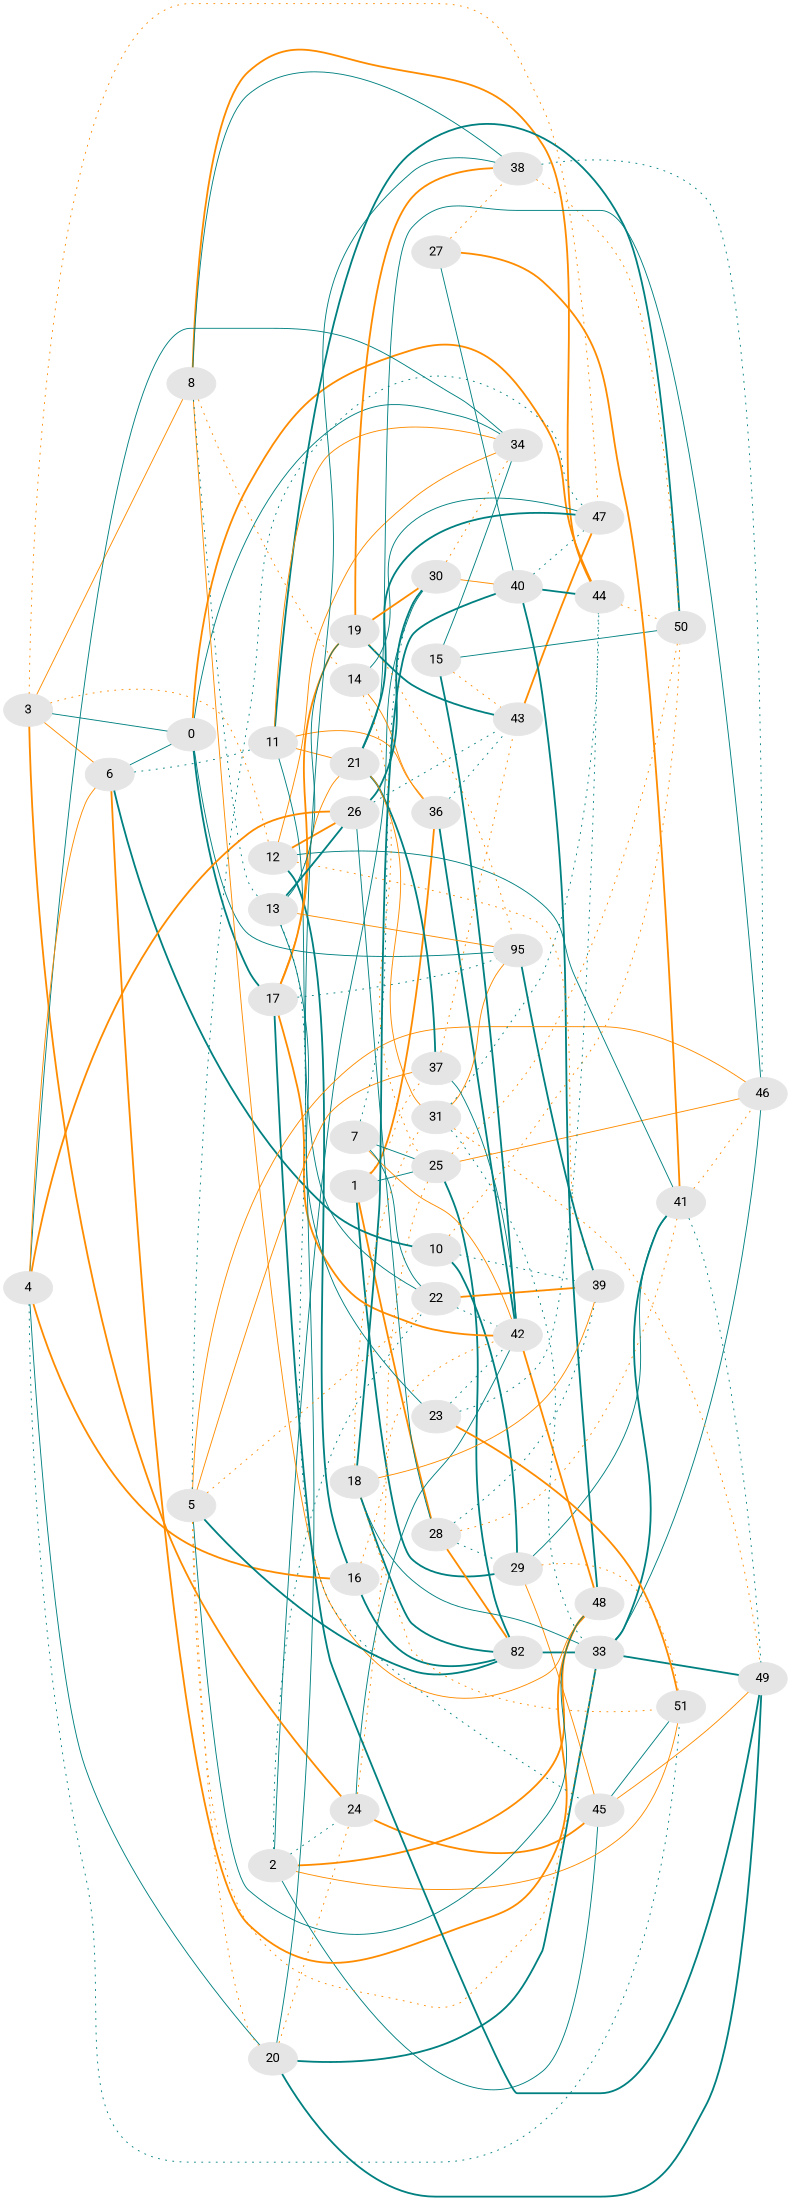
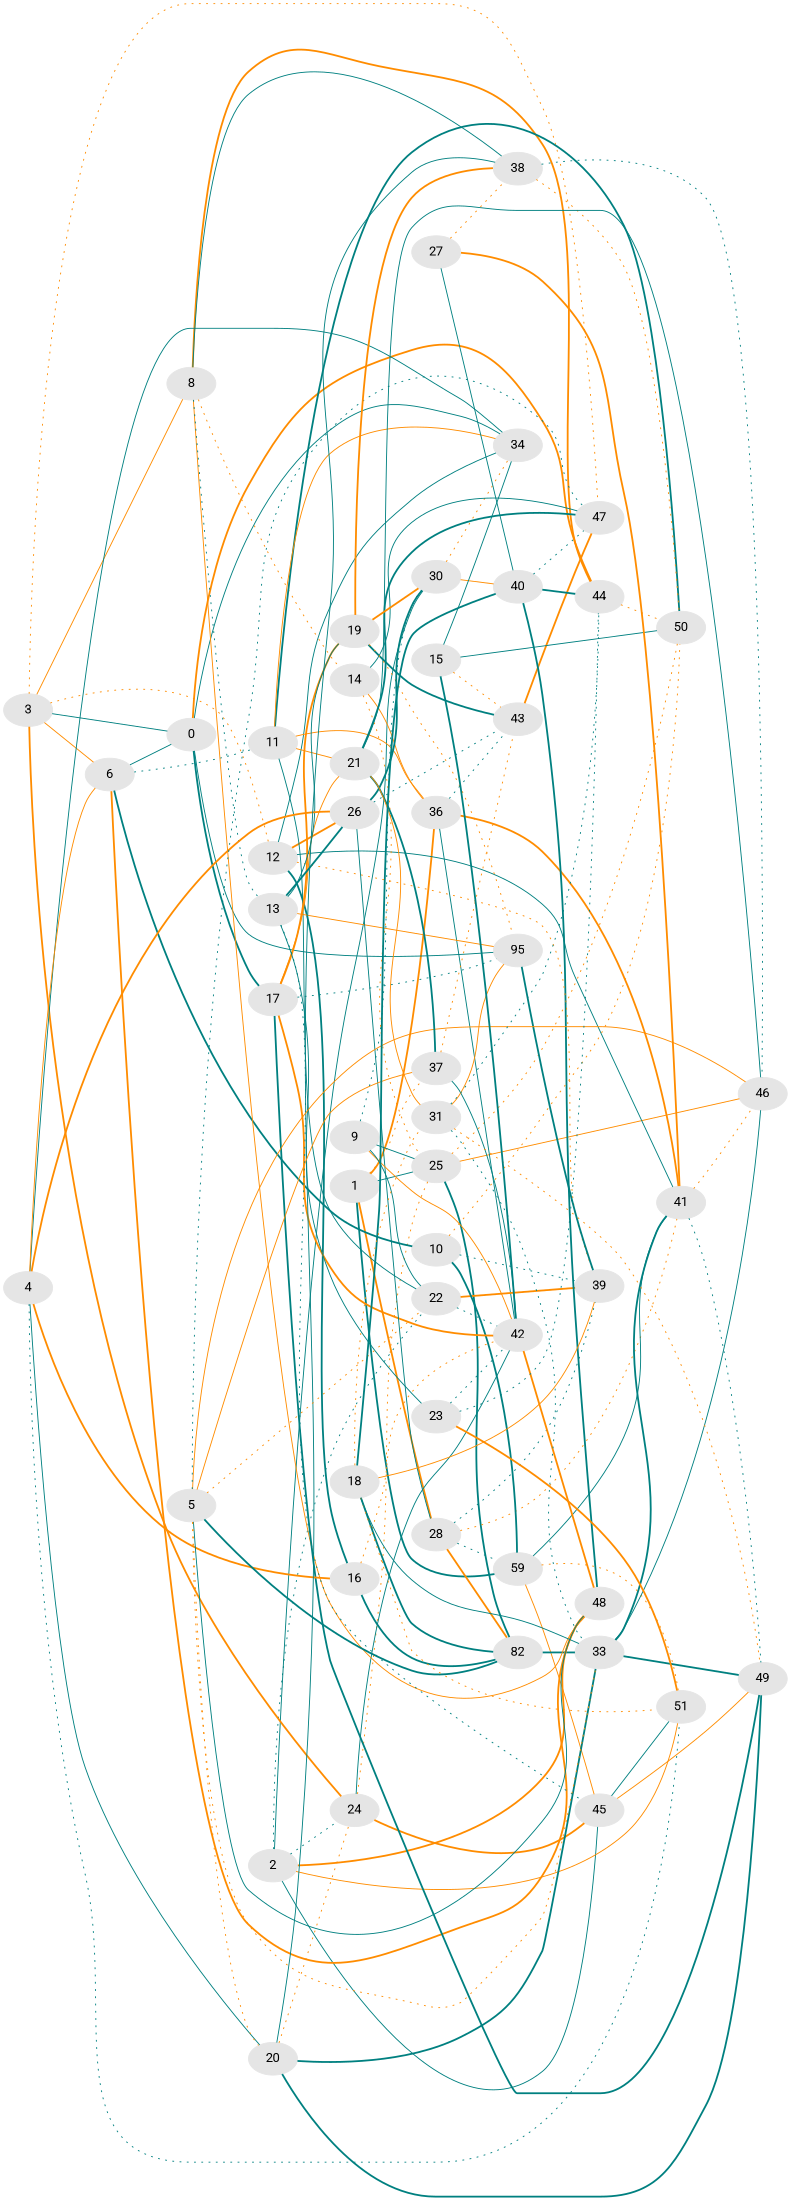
  graph {
    fontname=Roboto
    rankdir=LR
    node [color=gray90 fontname=Roboto style=filled]
    edge [color=teal fontname=Roboto style=solid weight=1.0]
    1
    25
    28
-   29
+   29 [label=59]
    36
    37
    n7 [label=82]
    46
    50
    39
    41
    45
    51
    42
    43
    2
    22
    24
    30
    48
    34
    40
    49
    3
    6
    n26 [label=0]
    8
    12
    47
    10
    11
    17
    n33 [label=95]
    44
    13
    14
    38
    16
    26
    4
    20
    33
    5
    21
    19
    23
-   9 [label=7]
+   9
    31
    15
    18
    27
    1 -- 25
    1 -- 28 [color=darkorange style=bold]
    1 -- 29 [style=bold]
    1 -- 36 [color=darkorange style=bold]
    1 -- 37 [color=darkorange style=dotted weight=2.0]
    25 -- n7 [style=bold]
    25 -- 46 [color=darkorange]
    25 -- 50 [color=darkorange style=dotted]
    28 -- 29 [style=dotted]
    28 -- n7 [color=darkorange style=bold]
    28 -- 39 [style=dotted]
    28 -- 41 [color=darkorange style=dotted]
    29 -- 41
    29 -- 45 [color=darkorange]
    29 -- 51 [color=darkorange style=dotted]
-   36 -- 42 [style=bold]
+   36 -- 41 [color=darkorange style=bold]
+   36 -- 42
    36 -- 43 [style=dotted]
    37 -- 42
    37 -- 43 [color=darkorange style=dotted]
    n7 -- 33 [style=bold]
    41 -- 46 [color=darkorange style=dotted]
    41 -- 49 [style=dotted]
    45 -- 51
    45 -- 49 [color=darkorange]
    42 -- 48 [color=darkorange style=bold]
    43 -- 47 [color=darkorange style=bold]
    2 -- 45
    2 -- 51 [color=darkorange]
    2 -- 22 [style=dotted]
    2 -- 24 [style=dotted]
    2 -- 30
    2 -- 48 [color=darkorange style=bold]
    22 -- 39 [color=darkorange style=bold]
    22 -- 42 [style=dotted]
    24 -- 25 [color=darkorange style=dotted]
    24 -- 45 [color=darkorange style=bold]
    24 -- 42
    30 -- 34 [color=darkorange style=dotted]
    30 -- 40 [color=darkorange]
    40 -- 48 [style=bold]
    40 -- 47 [style=dotted]
    40 -- 44 [style=bold]
    3 -- 24 [color=darkorange style=bold]
    3 -- 6 [color=darkorange]
    3 -- n26
    3 -- 8 [color=darkorange]
    3 -- 12 [color=darkorange style=dotted]
    3 -- 47 [color=darkorange style=dotted]
    6 -- 48 [color=darkorange style=bold]
    6 -- n26
    6 -- 10 [style=bold]
    6 -- 11 [style=dotted]
    n26 -- 34
    n26 -- 17 [style=bold]
    n26 -- n33
    n26 -- 44 [color=darkorange style=bold]
    8 -- 48 [color=darkorange]
    8 -- 44 [color=darkorange style=bold]
    8 -- 13 [style=dotted]
    8 -- 14 [color=darkorange style=dotted]
    8 -- 38
    12 -- 39 [color=darkorange style=dotted]
    12 -- 41
-   12 -- 34 [color=darkorange]
+   12 -- 34
    12 -- 16 [style=bold]
    12 -- 26 [color=darkorange style=bold]
    10 -- 29 [style=bold]
    10 -- 50 [color=darkorange style=dotted]
    10 -- 39 [style=dotted]
    11 -- 36 [color=darkorange]
    11 -- 50 [style=bold]
    11 -- 22
    11 -- 34 [color=darkorange]
    11 -- 21 [color=darkorange]
    17 -- 42 [color=darkorange style=bold]
    17 -- 49 [style=bold]
    17 -- n33 [style=dotted]
    17 -- 21 [color=darkorange]
    17 -- 19 [color=darkorange style=bold]
    n33 -- 39 [style=bold]
    44 -- 50 [color=darkorange style=dotted]
    13 -- 45 [style=dotted]
    13 -- n33 [color=darkorange]
    13 -- 26 [style=bold]
    13 -- 19
    13 -- 23
    14 -- 25 [color=darkorange style=dotted]
    14 -- 36 [color=darkorange]
    14 -- 47
    38 -- 46 [style=dotted]
    38 -- 50 [color=darkorange style=dotted]
    16 -- n7 [style=bold]
    16 -- 42 [color=darkorange style=dotted]
    26 -- 28
    26 -- 43 [style=dotted]
    26 -- 30 [style=bold]
    4 -- 51 [style=dotted]
    4 -- 34
    4 -- 6 [color=darkorange]
    4 -- 16 [color=darkorange style=bold]
    4 -- 26 [color=darkorange style=bold]
    4 -- 20
    20 -- 24 [color=darkorange style=dotted]
    20 -- 49 [style=bold]
    20 -- 38
    20 -- 33 [style=bold]
    33 -- 46
    33 -- 41 [style=bold]
    33 -- 49 [style=bold]
    5 -- 37 [color=darkorange]
    5 -- n7 [style=bold]
    5 -- 46 [color=darkorange]
    5 -- 22 [color=darkorange style=dotted]
    5 -- 48
    5 -- 47 [style=dotted]
    5 -- 20 [color=darkorange style=dotted]
    5 -- 33 [color=darkorange style=dotted]
    21 -- 37 [style=bold]
    21 -- 46
    21 -- 47 [style=bold]
    21 -- 31 [color=darkorange]
    19 -- 43 [style=bold]
    19 -- 30 [color=darkorange style=bold]
    19 -- n33 [color=darkorange style=dotted]
    19 -- 38 [color=darkorange style=bold]
    23 -- 51 [color=darkorange style=bold]
    23 -- 42 [style=dotted]
    23 -- 44 [style=dotted]
    9 -- 25
    9 -- 42 [color=darkorange]
    9 -- 22
    9 -- 30 [style=dotted]
    31 -- 49 [color=darkorange style=dotted]
    31 -- n33 [color=darkorange]
    31 -- 44 [style=dotted]
    31 -- 33 [style=dotted]
    15 -- 50
    15 -- 42 [style=bold]
    15 -- 43 [color=darkorange style=dotted]
    15 -- 34
    18 -- n7 [style=bold]
    18 -- 39 [color=darkorange]
    18 -- 51 [color=darkorange style=dotted]
    18 -- 40 [style=bold]
    18 -- 33
    18 -- 31 [color=darkorange style=dotted]
    27 -- 41 [color=darkorange style=bold]
    27 -- 40
    27 -- 38 [color=darkorange style=dotted]
  }
